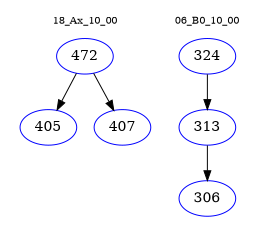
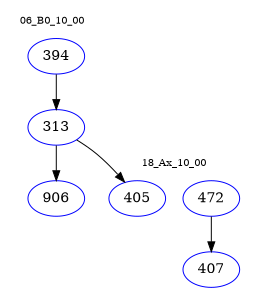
  digraph {
    node [color=blue]
    edge [color=black]
    n1 [label=472]
    n2 [label=405]
    n3 [label=407]
    n4 [label=313]
-   n5 [label=306]
-   n6 [label=324]
+   n5 [label=906]
+   n6 [label=394]
    subgraph cluster_1 {
      color=white
      fontsize=10
      label="18_Ax_10_00"
      n1
      n2
      n3
    }
    subgraph cluster_2 {
      color=white
      fontsize=10
      label="06_B0_10_00"
      n4
      n5
      n6
    }
-   n1 -> n2
+   n4 -> n2
    n1 -> n3
    n4 -> n5
    n6 -> n4
  }
